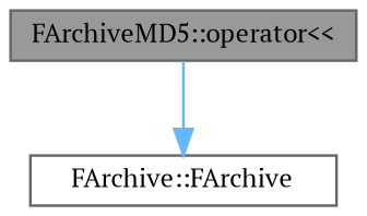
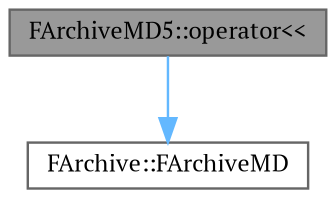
  digraph {
    rankdir=TB
    fontname="PT Serif"
    node [fontname="PT Serif" fontsize=10 shape=box style=filled]
    n1 [color=gray40 fillcolor=grey60 fontcolor=black height=0.2 label="FArchiveMD5::operator\<\<" width=0.4]
-   n2 [color=grey40 fillcolor=white height=0.2 label="FArchive::FArchive" width=0.4]
+   n2 [color=grey40 fillcolor=white height=0.2 label="FArchive::FArchiveMD" width=0.4]
    n1 -> n2 [color=steelblue1 fontname="PT Serif" fontsize=10 labelfontname=Helvetica labelfontsize=10 style=solid]
  }
